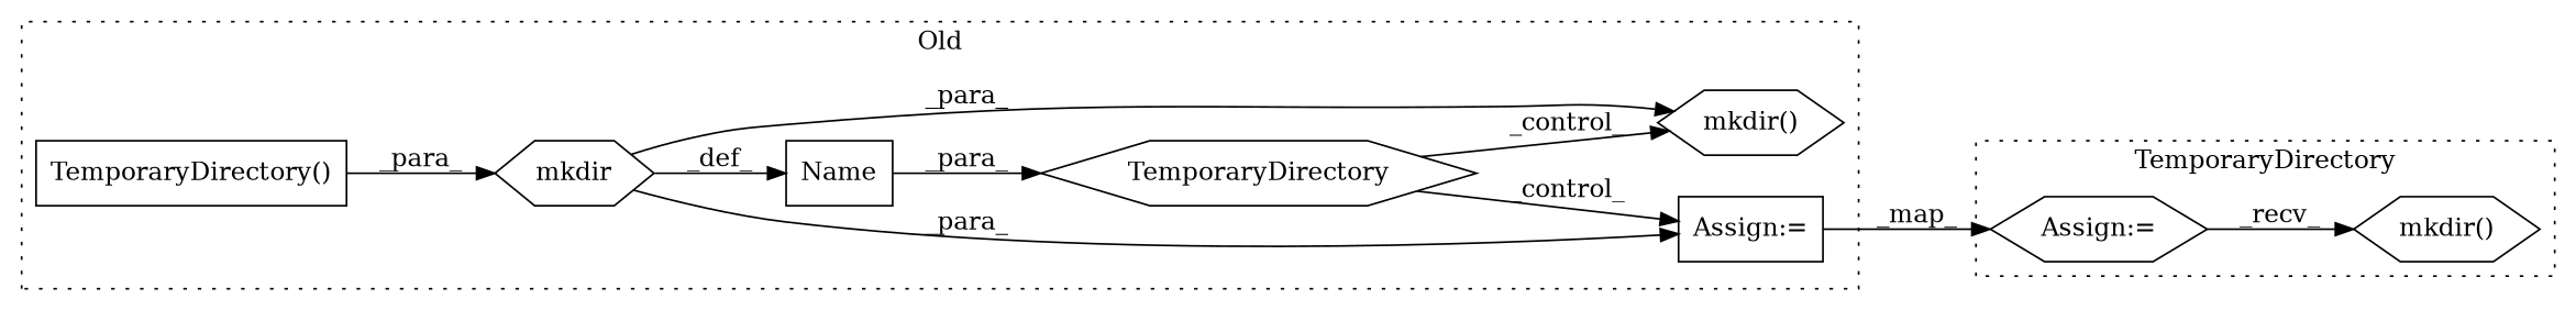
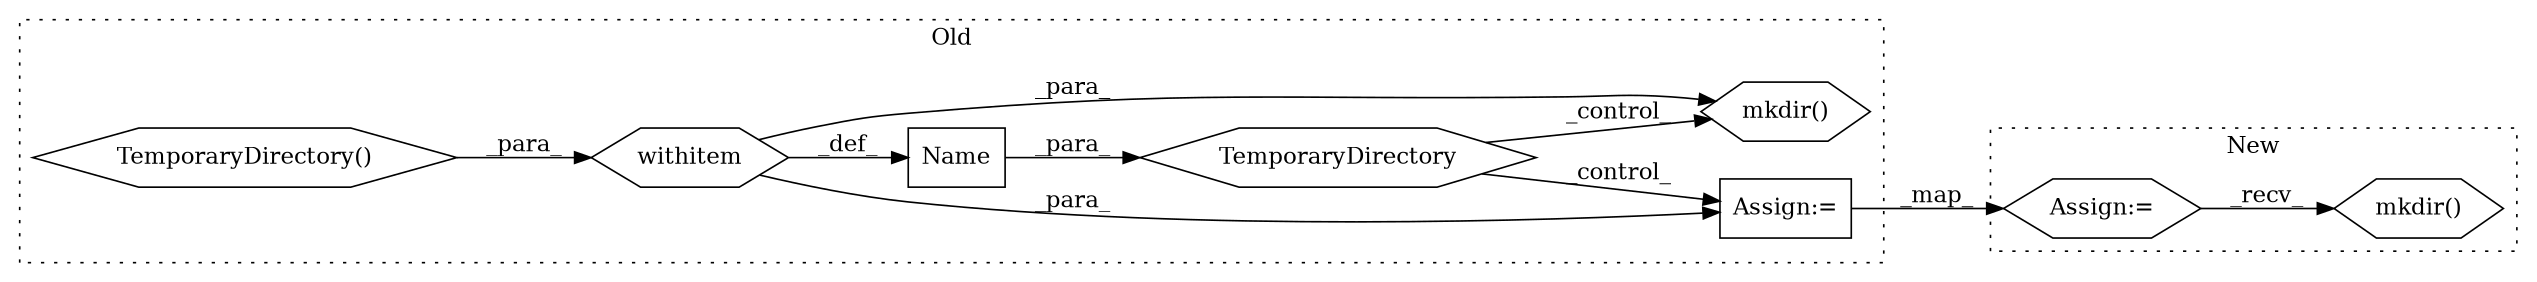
  digraph {
    rankdir=LR
    node [a=75 l=3 s=3337 shape=hexagon]
-   n1 [a=49 l=8 label=mkdir]
+   n1 [a=49 l=8 label=withitem]
    n2 [a=39 l="5,36" label=TemporaryDirectory s="3332,3345"]
    n3 [a=87 l=1 label=Name s=3370 shape=box]
    n4 [a=68 label="Assign:=" s=3977 shape=box]
    n5 [l="9,1" label="mkdir()" s="3430,3446"]
-   n6 [l=29 label="TemporaryDirectory()" shape=box]
+   n6 [l=29 label="TemporaryDirectory()"]
    n7 [l=15 label="mkdir()" s=3180]
    n8 [a=68 label="Assign:=" s=3141]
    subgraph cluster_1 {
      label=Old
      style=dotted
      n1
      n2
      n3
      n4
      n5
      n6
    }
    subgraph cluster_2 {
-     label=TemporaryDirectory
+     label=New
      style=dotted
      n7
      n8
    }
    n1 -> n3 [label=_def_]
    n1 -> n4 [label=_para_]
    n1 -> n5 [label=_para_]
    n2 -> n4 [label=_control_]
    n2 -> n5 [label=_control_]
    n3 -> n2 [label=_para_]
    n4 -> n8 [label=_map_]
    n6 -> n1 [label=_para_]
    n8 -> n7 [label=_recv_]
  }
